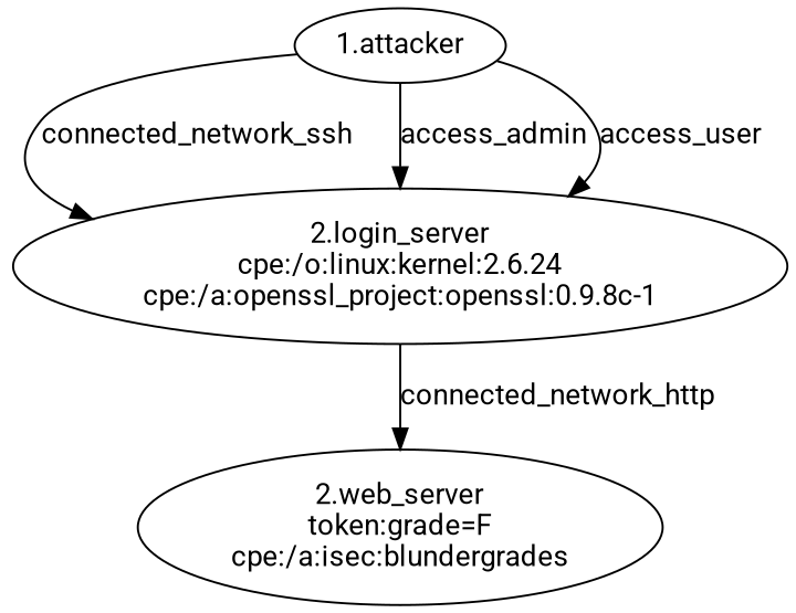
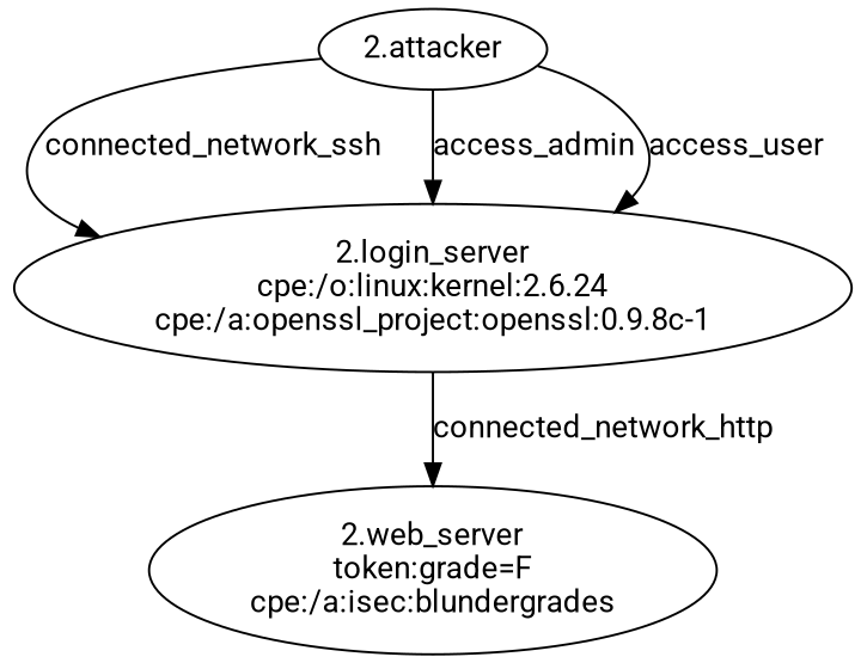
  digraph {
    fontname=Roboto
    node [fontname=Roboto]
    edge [fontname=Roboto]
-   n1 [label="1.attacker"]
+   n1 [label="2.attacker"]
    n2 [label="2.login_server\ncpe:/o:linux:kernel:2.6.24\ncpe:/a:openssl_project:openssl:0.9.8c-1"]
    n3 [label="2.web_server\ntoken:grade=F\ncpe:/a:isec:blundergrades"]
    n1 -> n2 [label=connected_network_ssh]
    n1 -> n2 [label=access_admin]
    n1 -> n2 [label=access_user]
    n2 -> n3 [label=connected_network_http]
  }
